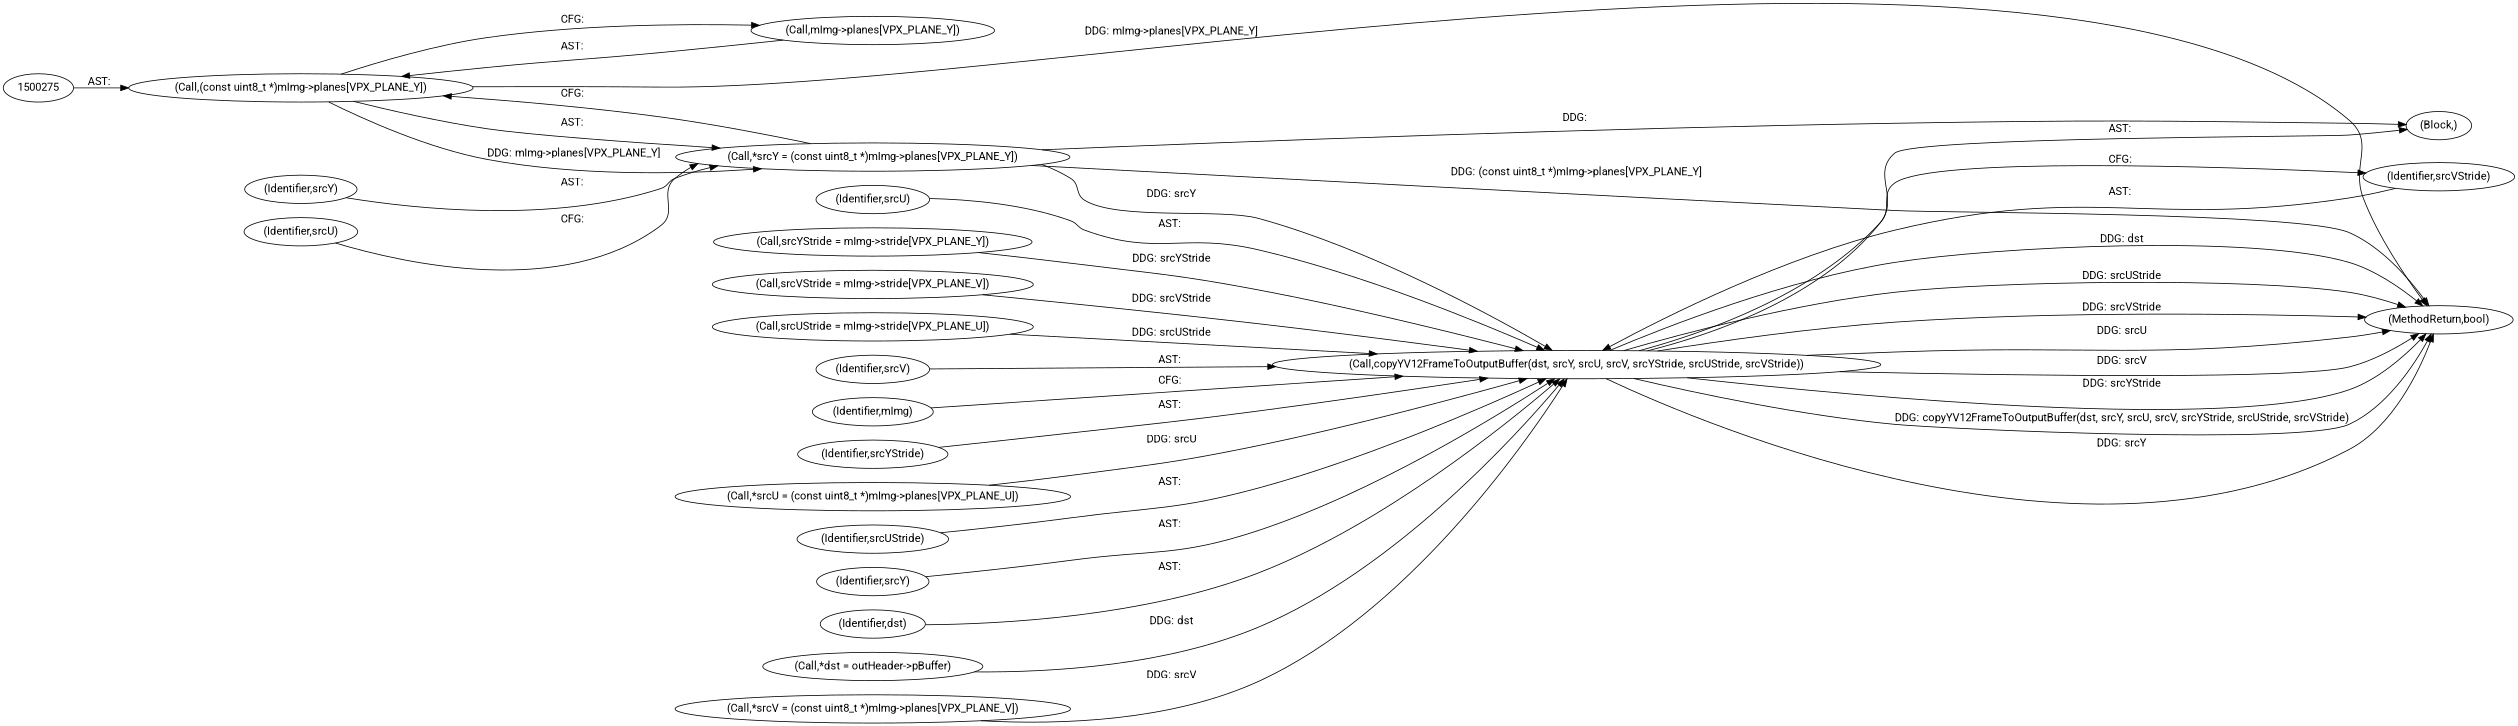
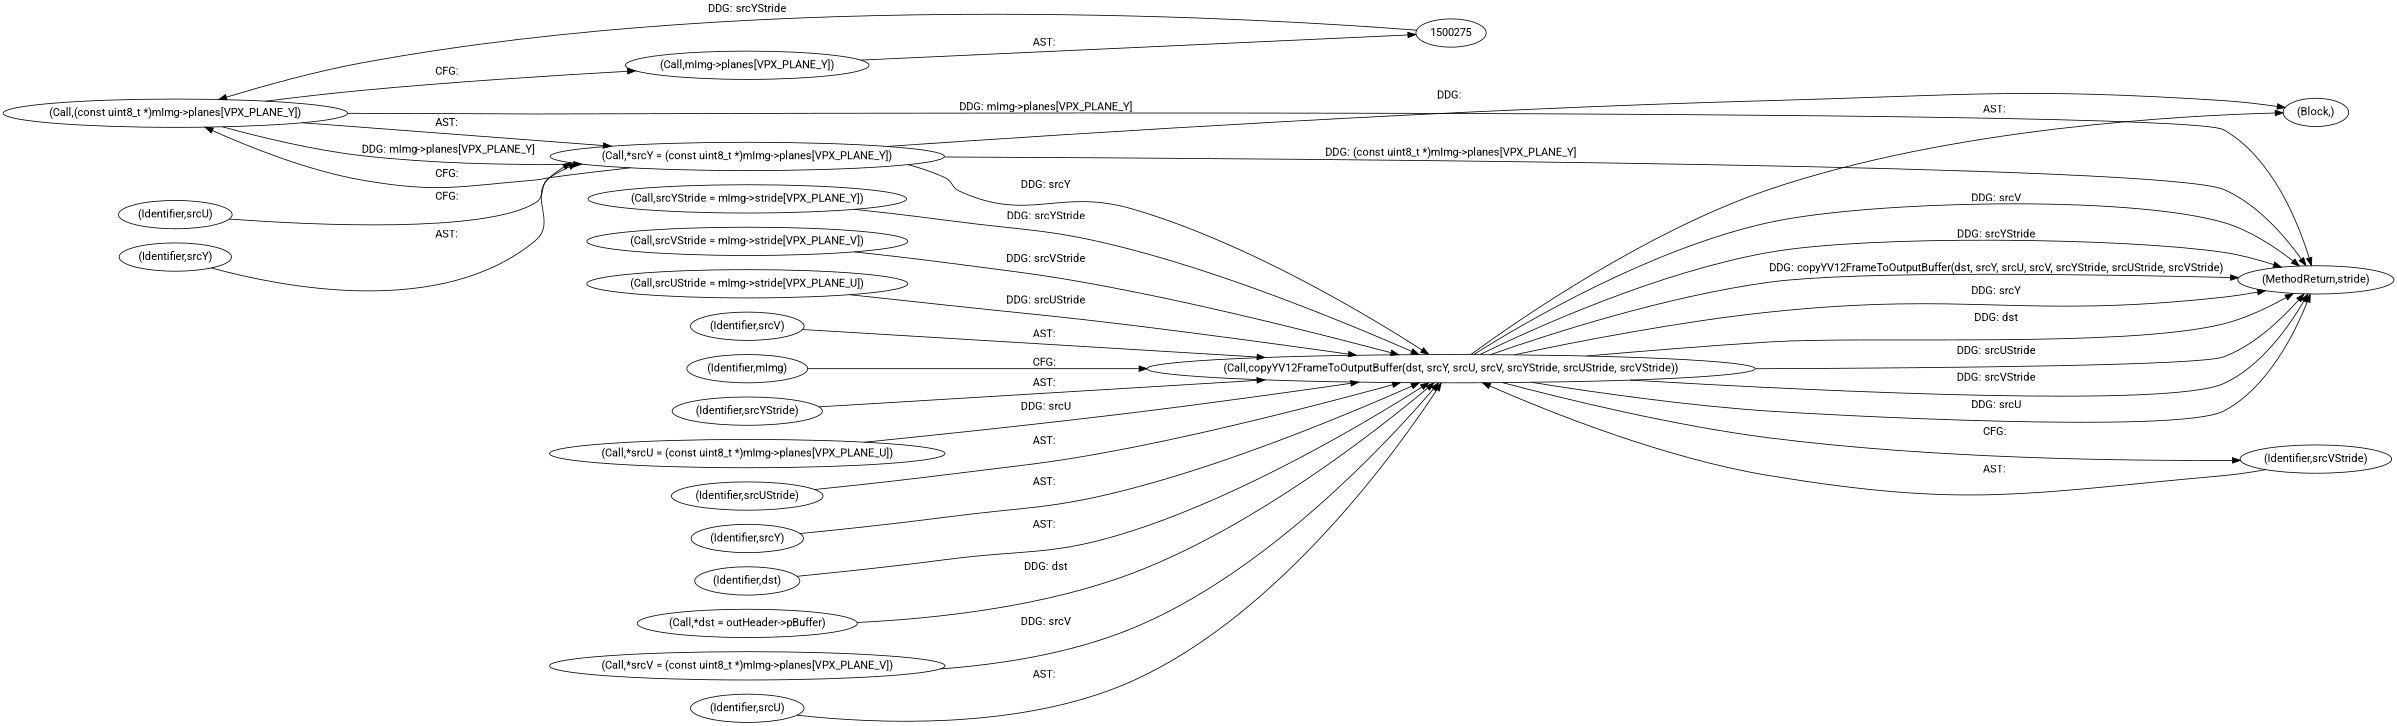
  digraph {
    fontname=Roboto
    rankdir=LR
    node [fontname=Roboto]
    edge [fontname=Roboto]
    n1 [label="(Call,(const uint8_t *)mImg->planes[VPX_PLANE_Y])"]
    n2 [label="(Call,*srcY = (const uint8_t *)mImg->planes[VPX_PLANE_Y])"]
    n3 [label="(Call,mImg->planes[VPX_PLANE_Y])"]
-   n4 [label="(MethodReturn,bool)"]
+   n4 [label="(MethodReturn,stride)"]
    n5 [label="(Call,copyYV12FrameToOutputBuffer(dst, srcY, srcU, srcV, srcYStride, srcUStride, srcVStride))"]
    n6 [label="(Block,)"]
    n7 [label="(Identifier,srcVStride)"]
    n8 [label="(Identifier,srcYStride)"]
    n9 [label="(Call,*srcU = (const uint8_t *)mImg->planes[VPX_PLANE_U])"]
    n10 [label="(Identifier,srcY)"]
    n11 [label="(Identifier,srcU)"]
    n12 [label="(Identifier,srcUStride)"]
    n13 [label="(Identifier,srcY)"]
    n14 [label="(Identifier,dst)"]
    n15 [label="(Call,*dst = outHeader->pBuffer)"]
    n16 [label="(Call,*srcV = (const uint8_t *)mImg->planes[VPX_PLANE_V])"]
    n17 [label="(Identifier,srcU)"]
    n18 [label="(Call,srcYStride = mImg->stride[VPX_PLANE_Y])"]
    n19 [label="(Call,srcVStride = mImg->stride[VPX_PLANE_V])"]
    n20 [label="(Call,srcUStride = mImg->stride[VPX_PLANE_U])"]
    n21 [label="(Identifier,srcV)"]
    n22 [label="(Identifier,mImg)"]
    n23 [label=1500275]
    n1 -> n2 [label="AST: "]
    n1 -> n2 [label="DDG: mImg->planes[VPX_PLANE_Y]"]
    n1 -> n3 [label="CFG: "]
    n1 -> n4 [label="DDG: mImg->planes[VPX_PLANE_Y]"]
    n2 -> n1 [label="CFG: "]
    n2 -> n4 [label="DDG: (const uint8_t *)mImg->planes[VPX_PLANE_Y]"]
    n2 -> n5 [label="DDG: srcY"]
    n2 -> n6 [label="DDG: "]
-   n3 -> n1 [label="AST: "]
+   n3 -> n23 [label="AST: "]
    n5 -> n4 [label="DDG: dst"]
    n5 -> n4 [label="DDG: srcUStride"]
    n5 -> n4 [label="DDG: srcVStride"]
    n5 -> n4 [label="DDG: srcU"]
    n5 -> n4 [label="DDG: srcV"]
    n5 -> n4 [label="DDG: srcYStride"]
    n5 -> n4 [label="DDG: copyYV12FrameToOutputBuffer(dst, srcY, srcU, srcV, srcYStride, srcUStride, srcVStride)"]
    n5 -> n4 [label="DDG: srcY"]
    n5 -> n6 [label="AST: "]
    n5 -> n7 [label="CFG: "]
    n7 -> n5 [label="AST: "]
    n8 -> n5 [label="AST: "]
    n9 -> n5 [label="DDG: srcU"]
    n10 -> n2 [label="AST: "]
    n11 -> n2 [label="CFG: "]
    n12 -> n5 [label="AST: "]
    n13 -> n5 [label="AST: "]
    n14 -> n5 [label="AST: "]
    n15 -> n5 [label="DDG: dst"]
    n16 -> n5 [label="DDG: srcV"]
    n17 -> n5 [label="AST: "]
    n18 -> n5 [label="DDG: srcYStride"]
    n19 -> n5 [label="DDG: srcVStride"]
    n20 -> n5 [label="DDG: srcUStride"]
    n21 -> n5 [label="AST: "]
    n22 -> n5 [label="CFG: "]
-   n23 -> n1 [label="AST: "]
+   n23 -> n1 [label="DDG: srcYStride"]
  }
